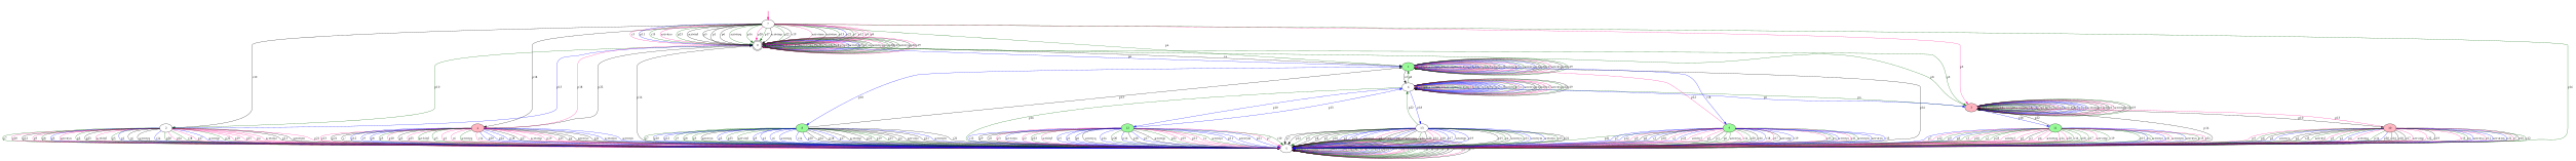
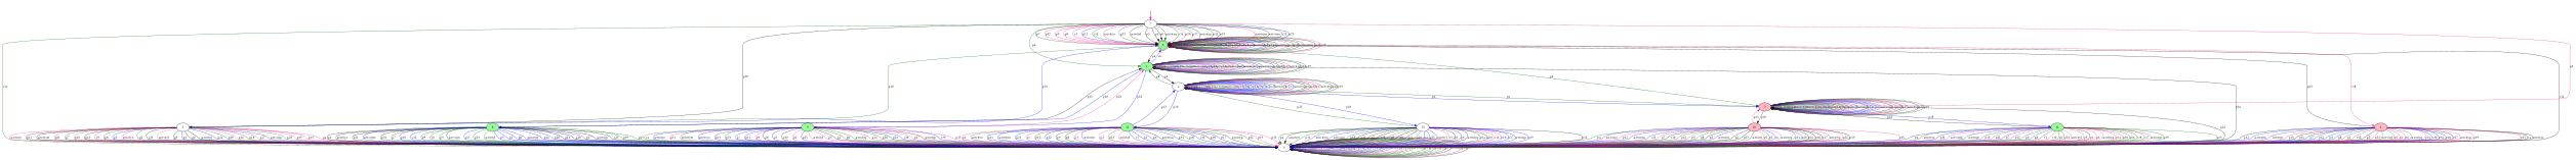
  digraph {
    fontname="EB Garamond"
    node [fontname="EB Garamond" style=filled fillcolor=white]
    edge [color=darkgreen fontname="EB Garamond"]
    fake7 [style=invisible fillcolor=""]
    7 [root=true]
-   0 [shape=doublecircle]
+   0 [fillcolor=palegreen shape=doublecircle]
    1 [fillcolor=palegreen]
    2
    3 [fillcolor=lightpink]
    4 [fillcolor=lightpink]
    5
    6
    8 [fillcolor=palegreen]
    9 [fillcolor=palegreen]
    10 [fillcolor=lightpink]
    11 [fillcolor=palegreen]
    12 [fillcolor=palegreen]
    13
    fake7 -> 7 [color=deeppink style=bold]
    7 -> 0 [color=deeppink label=activitym]
    7 -> 0 [color=black label=activityn]
    7 -> 0 [label=p13]
    7 -> 0 [color=blue label=p21]
    7 -> 0 [label=p7]
    7 -> 0 [color=deeppink label=p12]
    7 -> 0 [color=deeppink label=p9]
    7 -> 0 [color=deeppink label=p8]
    7 -> 0 [color=deeppink label=p3]
    7 -> 0 [color=blue label=p11]
    7 -> 0 [label=p15]
    7 -> 0 [color=deeppink label=activityo]
    7 -> 0 [label=p23]
    7 -> 0 [color=black label=activityl]
    7 -> 0 [color=black label=p5]
    7 -> 0 [color=black label=p1]
    7 -> 0 [color=black label=p6]
    7 -> 0 [label=activityq]
    7 -> 0 [label=p14]
    7 -> 0 [color=deeppink label=p20]
    7 -> 0 [label=p17]
    7 -> 0 [color=black label=activityp]
    7 -> 0 [label=p22]
    7 -> 0 [color=black label=p19]
    7 -> 1 [label=p4]
    7 -> 2 [color=black label=p10]
    7 -> 3 [color=deeppink label=p2]
-   7 -> 4 [color=black label=p18]
    7 -> 5 [label=p16]
    0 -> 0 [color=deeppink label=p15]
    0 -> 0 [color=deeppink label=activityo]
    0 -> 0 [color=blue label=p11]
    0 -> 0 [color=deeppink label=activitym]
    0 -> 0 [color=black label=activityn]
    0 -> 0 [label=p13]
    0 -> 0 [color=black label=p21]
    0 -> 0 [label=p7]
    0 -> 0 [color=black label=p12]
    0 -> 0 [label=p9]
    0 -> 0 [color=black label=p8]
    0 -> 0 [color=deeppink label=p3]
    0 -> 0 [color=deeppink label=p23]
    0 -> 0 [color=blue label=activityl]
    0 -> 0 [color=blue label=p5]
    0 -> 0 [color=black label=p1]
    0 -> 0 [label=p6]
    0 -> 0 [color=black label=activityq]
    0 -> 0 [color=deeppink label=p14]
    0 -> 0 [label=p20]
    0 -> 0 [color=black label=p17]
    0 -> 0 [label=activityp]
    0 -> 0 [color=black label=p22]
    0 -> 0 [color=deeppink label=p19]
    0 -> 1 [color=black label=p4]
    0 -> 2 [label=p10]
    0 -> 3 [label=p2]
    0 -> 4 [color=deeppink label=p18]
    0 -> 5 [color=black label=p16]
    1 -> 0 [color=blue label=p6]
    1 -> 1 [color=blue label=p15]
    1 -> 1 [label=p4]
    1 -> 1 [color=deeppink label=activityo]
    1 -> 1 [color=blue label=p11]
    1 -> 1 [label=activitym]
    1 -> 1 [label=activityn]
    1 -> 1 [color=deeppink label=p13]
    1 -> 1 [color=blue label=p21]
    1 -> 1 [color=blue label=p7]
    1 -> 1 [color=deeppink label=p12]
    1 -> 1 [label=p9]
    1 -> 1 [color=deeppink label=p8]
    1 -> 1 [color=deeppink label=p3]
    1 -> 1 [color=black label=p23]
    1 -> 1 [color=blue label=activityl]
    1 -> 1 [color=deeppink label=p5]
    1 -> 1 [color=blue label=p1]
    1 -> 1 [label=activityq]
    1 -> 1 [color=blue label=p14]
    1 -> 1 [color=black label=p20]
    1 -> 1 [label=p17]
    1 -> 1 [color=deeppink label=activityp]
    1 -> 1 [color=black label=p22]
    1 -> 1 [label=p19]
    1 -> 5 [color=black label=p16]
    1 -> 6 [color=black label=p2]
    1 -> 8 [color=blue label=p10]
    1 -> 9 [color=blue label=p18]
    2 -> 0 [color=blue label=p13]
    2 -> 5 [color=deeppink label=p15]
    2 -> 5 [color=deeppink label=p4]
    2 -> 5 [color=deeppink label=activityo]
    2 -> 5 [color=black label=p11]
    2 -> 5 [color=black label=activitym]
    2 -> 5 [color=deeppink label=p21]
    2 -> 5 [label=p7]
    2 -> 5 [color=deeppink label=p10]
    2 -> 5 [color=black label=p12]
    2 -> 5 [color=deeppink label=p9]
    2 -> 5 [label=p8]
    2 -> 5 [color=blue label=p3]
    2 -> 5 [color=deeppink label=activityn]
    2 -> 5 [label=p2]
    2 -> 5 [color=black label=p23]
    2 -> 5 [color=deeppink label=activityl]
    2 -> 5 [label=p5]
    2 -> 5 [color=blue label=p1]
    2 -> 5 [color=black label=p6]
    2 -> 5 [color=black label=activityq]
    2 -> 5 [color=blue label=p14]
    2 -> 5 [label=p20]
    2 -> 5 [color=deeppink label=p16]
    2 -> 5 [label=p18]
    2 -> 5 [color=deeppink label=p17]
    2 -> 5 [color=blue label=activityp]
    2 -> 5 [label=p22]
    2 -> 5 [color=deeppink label=p19]
-   3 -> 0 [label=p8]
    3 -> 3 [color=deeppink label=p15]
    3 -> 3 [label=activityo]
    3 -> 3 [label=p11]
    3 -> 3 [color=black label=activitym]
    3 -> 3 [label=activityn]
    3 -> 3 [label=p13]
    3 -> 3 [color=black label=p21]
    3 -> 3 [color=blue label=p7]
    3 -> 3 [color=black label=p12]
    3 -> 3 [label=p9]
    3 -> 3 [color=black label=p3]
    3 -> 3 [color=black label=p2]
    3 -> 3 [color=deeppink label=p23]
    3 -> 3 [color=blue label=activityl]
    3 -> 3 [color=black label=p5]
    3 -> 3 [color=blue label=p1]
    3 -> 3 [color=blue label=p6]
    3 -> 3 [color=blue label=activityq]
    3 -> 3 [color=black label=p14]
    3 -> 3 [color=deeppink label=p20]
    3 -> 3 [color=black label=p17]
    3 -> 3 [color=deeppink label=activityp]
    3 -> 3 [color=black label=p22]
    3 -> 3 [label=p19]
    3 -> 5 [color=black label=p16]
    3 -> 6 [label=p4]
    3 -> 10 [color=black label=p10]
    3 -> 11 [color=blue label=p18]
    4 -> 0 [color=black label=p22]
    4 -> 5 [color=deeppink label=p15]
    4 -> 5 [color=black label=p4]
    4 -> 5 [color=black label=activityo]
    4 -> 5 [color=black label=p11]
    4 -> 5 [color=blue label=activitym]
    4 -> 5 [color=blue label=activityn]
    4 -> 5 [color=deeppink label=p13]
    4 -> 5 [color=black label=p21]
    4 -> 5 [color=black label=p7]
    4 -> 5 [color=blue label=p12]
    4 -> 5 [color=blue label=p9]
    4 -> 5 [color=blue label=p8]
    4 -> 5 [label=p3]
    4 -> 5 [color=deeppink label=p10]
    4 -> 5 [color=black label=p2]
    4 -> 5 [color=deeppink label=p23]
    4 -> 5 [label=activityl]
    4 -> 5 [label=p5]
    4 -> 5 [color=deeppink label=p1]
    4 -> 5 [color=deeppink label=p6]
    4 -> 5 [label=activityq]
    4 -> 5 [color=deeppink label=p14]
    4 -> 5 [color=blue label=p20]
    4 -> 5 [color=blue label=p16]
    4 -> 5 [color=blue label=p18]
    4 -> 5 [color=black label=p17]
    4 -> 5 [color=deeppink label=activityp]
    4 -> 5 [color=deeppink label=p19]
    5 -> 5 [label=p15]
    5 -> 5 [label=p4]
    5 -> 5 [label=activityo]
    5 -> 5 [label=p11]
    5 -> 5 [color=deeppink label=activitym]
    5 -> 5 [color=black label=activityn]
    5 -> 5 [color=blue label=p13]
    5 -> 5 [color=deeppink label=p21]
    5 -> 5 [color=black label=p7]
    5 -> 5 [label=p12]
    5 -> 5 [color=deeppink label=p9]
    5 -> 5 [color=blue label=p8]
    5 -> 5 [label=p3]
    5 -> 5 [color=blue label=p10]
    5 -> 5 [color=black label=p2]
    5 -> 5 [color=black label=p23]
    5 -> 5 [color=blue label=activityl]
    5 -> 5 [color=deeppink label=p5]
    5 -> 5 [color=deeppink label=p1]
    5 -> 5 [label=p6]
    5 -> 5 [label=activityq]
    5 -> 5 [label=p14]
    5 -> 5 [label=p20]
    5 -> 5 [color=black label=p16]
    5 -> 5 [label=p18]
    5 -> 5 [color=black label=p17]
    5 -> 5 [color=black label=activityp]
    5 -> 5 [color=deeppink label=p22]
    5 -> 5 [color=black label=p19]
    6 -> 1 [label=p8]
    6 -> 3 [color=blue label=p6]
-   6 -> 5 [label=p16]
    6 -> 6 [color=deeppink label=p15]
    6 -> 6 [color=deeppink label=p4]
    6 -> 6 [color=black label=activityo]
    6 -> 6 [color=black label=p11]
    6 -> 6 [color=deeppink label=activitym]
    6 -> 6 [label=activityn]
    6 -> 6 [label=p13]
    6 -> 6 [color=deeppink label=p21]
    6 -> 6 [color=blue label=p7]
    6 -> 6 [color=blue label=p12]
    6 -> 6 [color=blue label=p9]
    6 -> 6 [color=blue label=p3]
    6 -> 6 [color=blue label=p2]
    6 -> 6 [color=blue label=p23]
    6 -> 6 [color=blue label=activityl]
    6 -> 6 [label=p5]
    6 -> 6 [color=deeppink label=p1]
    6 -> 6 [color=blue label=activityq]
    6 -> 6 [color=black label=p14]
    6 -> 6 [color=black label=p20]
    6 -> 6 [color=deeppink label=p17]
    6 -> 6 [color=deeppink label=activityp]
    6 -> 6 [label=p22]
    6 -> 6 [color=black label=p19]
    6 -> 12 [color=blue label=p10]
    6 -> 13 [color=blue label=p18]
    8 -> 1 [color=black label=p13]
    8 -> 5 [label=p15]
    8 -> 5 [color=black label=p4]
    8 -> 5 [color=black label=activityo]
    8 -> 5 [color=black label=p11]
    8 -> 5 [color=blue label=activitym]
    8 -> 5 [color=black label=p21]
    8 -> 5 [label=p7]
    8 -> 5 [color=blue label=p10]
    8 -> 5 [color=blue label=p12]
    8 -> 5 [label=p9]
    8 -> 5 [label=p8]
    8 -> 5 [label=p3]
    8 -> 5 [color=black label=activityn]
    8 -> 5 [color=blue label=p2]
    8 -> 5 [label=p23]
    8 -> 5 [label=activityl]
    8 -> 5 [color=blue label=p5]
    8 -> 5 [color=blue label=p1]
    8 -> 5 [color=blue label=p6]
    8 -> 5 [color=blue label=activityq]
    8 -> 5 [color=blue label=p14]
    8 -> 5 [color=blue label=p20]
    8 -> 5 [color=black label=p16]
    8 -> 5 [color=black label=p18]
    8 -> 5 [color=blue label=p17]
    8 -> 5 [color=black label=activityp]
    8 -> 5 [color=black label=p22]
    8 -> 5 [label=p19]
    9 -> 1 [color=deeppink label=p22]
    9 -> 5 [color=deeppink label=p15]
    9 -> 5 [label=p4]
    9 -> 5 [color=blue label=activityo]
    9 -> 5 [color=deeppink label=p11]
    9 -> 5 [label=activitym]
    9 -> 5 [color=blue label=activityn]
    9 -> 5 [color=blue label=p13]
    9 -> 5 [label=p21]
    9 -> 5 [color=blue label=p7]
    9 -> 5 [color=blue label=p12]
    9 -> 5 [color=deeppink label=p9]
    9 -> 5 [color=black label=p8]
    9 -> 5 [color=blue label=p3]
    9 -> 5 [color=black label=p10]
    9 -> 5 [color=deeppink label=p2]
    9 -> 5 [color=blue label=p23]
    9 -> 5 [color=deeppink label=activityl]
    9 -> 5 [color=deeppink label=p5]
    9 -> 5 [color=black label=p1]
    9 -> 5 [label=p6]
    9 -> 5 [label=activityq]
    9 -> 5 [color=deeppink label=p14]
    9 -> 5 [label=p20]
    9 -> 5 [color=black label=p16]
    9 -> 5 [color=blue label=p18]
    9 -> 5 [color=deeppink label=p17]
    9 -> 5 [color=black label=activityp]
    9 -> 5 [color=blue label=p19]
    10 -> 3 [color=deeppink label=p13]
    10 -> 5 [color=deeppink label=p15]
    10 -> 5 [label=p4]
    10 -> 5 [color=blue label=activityo]
    10 -> 5 [color=deeppink label=p11]
    10 -> 5 [color=blue label=activitym]
    10 -> 5 [color=blue label=p21]
    10 -> 5 [color=deeppink label=p7]
    10 -> 5 [color=black label=p10]
    10 -> 5 [label=p12]
    10 -> 5 [color=deeppink label=p9]
    10 -> 5 [label=p8]
    10 -> 5 [color=black label=p3]
    10 -> 5 [color=blue label=activityn]
    10 -> 5 [color=black label=p2]
    10 -> 5 [color=black label=p23]
    10 -> 5 [label=activityl]
    10 -> 5 [color=deeppink label=p5]
    10 -> 5 [label=p1]
    10 -> 5 [color=blue label=p6]
    10 -> 5 [color=deeppink label=activityq]
    10 -> 5 [label=p14]
    10 -> 5 [color=blue label=p20]
    10 -> 5 [color=black label=p16]
    10 -> 5 [color=black label=p18]
    10 -> 5 [color=black label=p17]
    10 -> 5 [color=deeppink label=activityp]
    10 -> 5 [color=deeppink label=p22]
    10 -> 5 [color=black label=p19]
    11 -> 3 [color=black label=p22]
    11 -> 5 [label=p15]
    11 -> 5 [color=blue label=p4]
    11 -> 5 [label=activityo]
    11 -> 5 [color=blue label=p11]
    11 -> 5 [color=deeppink label=activitym]
    11 -> 5 [color=blue label=activityn]
    11 -> 5 [label=p13]
    11 -> 5 [color=deeppink label=p21]
    11 -> 5 [color=blue label=p7]
    11 -> 5 [color=deeppink label=p12]
    11 -> 5 [label=p9]
    11 -> 5 [color=blue label=p8]
    11 -> 5 [label=p3]
    11 -> 5 [color=deeppink label=p10]
    11 -> 5 [label=p2]
    11 -> 5 [label=p23]
    11 -> 5 [color=deeppink label=activityl]
    11 -> 5 [color=deeppink label=p5]
    11 -> 5 [color=black label=p1]
    11 -> 5 [color=deeppink label=p6]
    11 -> 5 [color=deeppink label=activityq]
    11 -> 5 [color=deeppink label=p14]
    11 -> 5 [color=deeppink label=p20]
    11 -> 5 [label=p16]
    11 -> 5 [label=p18]
    11 -> 5 [label=p17]
    11 -> 5 [color=deeppink label=activityp]
    11 -> 5 [label=p19]
    12 -> 5 [color=deeppink label=p15]
    12 -> 5 [color=deeppink label=p4]
    12 -> 5 [label=activityo]
    12 -> 5 [color=blue label=p11]
    12 -> 5 [color=blue label=activitym]
    12 -> 5 [color=blue label=p21]
    12 -> 5 [color=deeppink label=p7]
    12 -> 5 [label=p10]
    12 -> 5 [color=blue label=p12]
    12 -> 5 [color=black label=p9]
    12 -> 5 [color=black label=p8]
    12 -> 5 [color=deeppink label=p3]
    12 -> 5 [color=blue label=activityn]
    12 -> 5 [color=deeppink label=p2]
    12 -> 5 [label=p23]
    12 -> 5 [color=deeppink label=activityl]
    12 -> 5 [color=blue label=p5]
    12 -> 5 [color=blue label=p1]
    12 -> 5 [color=blue label=p6]
    12 -> 5 [color=black label=activityq]
    12 -> 5 [color=blue label=p14]
    12 -> 5 [label=p20]
    12 -> 5 [color=blue label=p16]
    12 -> 5 [color=black label=p18]
    12 -> 5 [color=blue label=p17]
    12 -> 5 [color=black label=activityp]
    12 -> 5 [label=p22]
    12 -> 5 [color=deeppink label=p19]
    12 -> 6 [color=blue label=p13]
    13 -> 5 [color=black label=p15]
    13 -> 5 [label=p4]
    13 -> 5 [color=black label=activityo]
    13 -> 5 [label=p11]
    13 -> 5 [color=blue label=activitym]
    13 -> 5 [color=blue label=activityn]
    13 -> 5 [label=p13]
    13 -> 5 [color=black label=p21]
    13 -> 5 [color=black label=p7]
    13 -> 5 [color=black label=p12]
    13 -> 5 [label=p9]
    13 -> 5 [color=black label=p8]
    13 -> 5 [color=black label=p3]
    13 -> 5 [label=p10]
    13 -> 5 [color=blue label=p2]
    13 -> 5 [color=blue label=p23]
    13 -> 5 [color=blue label=activityl]
    13 -> 5 [color=deeppink label=p5]
    13 -> 5 [color=black label=p1]
    13 -> 5 [color=blue label=p6]
    13 -> 5 [color=black label=activityq]
    13 -> 5 [label=p14]
    13 -> 5 [color=black label=p20]
    13 -> 5 [color=deeppink label=p16]
    13 -> 5 [color=deeppink label=p18]
    13 -> 5 [color=blue label=p17]
    13 -> 5 [color=blue label=activityp]
    13 -> 5 [color=blue label=p19]
    13 -> 6 [label=p22]
  }
